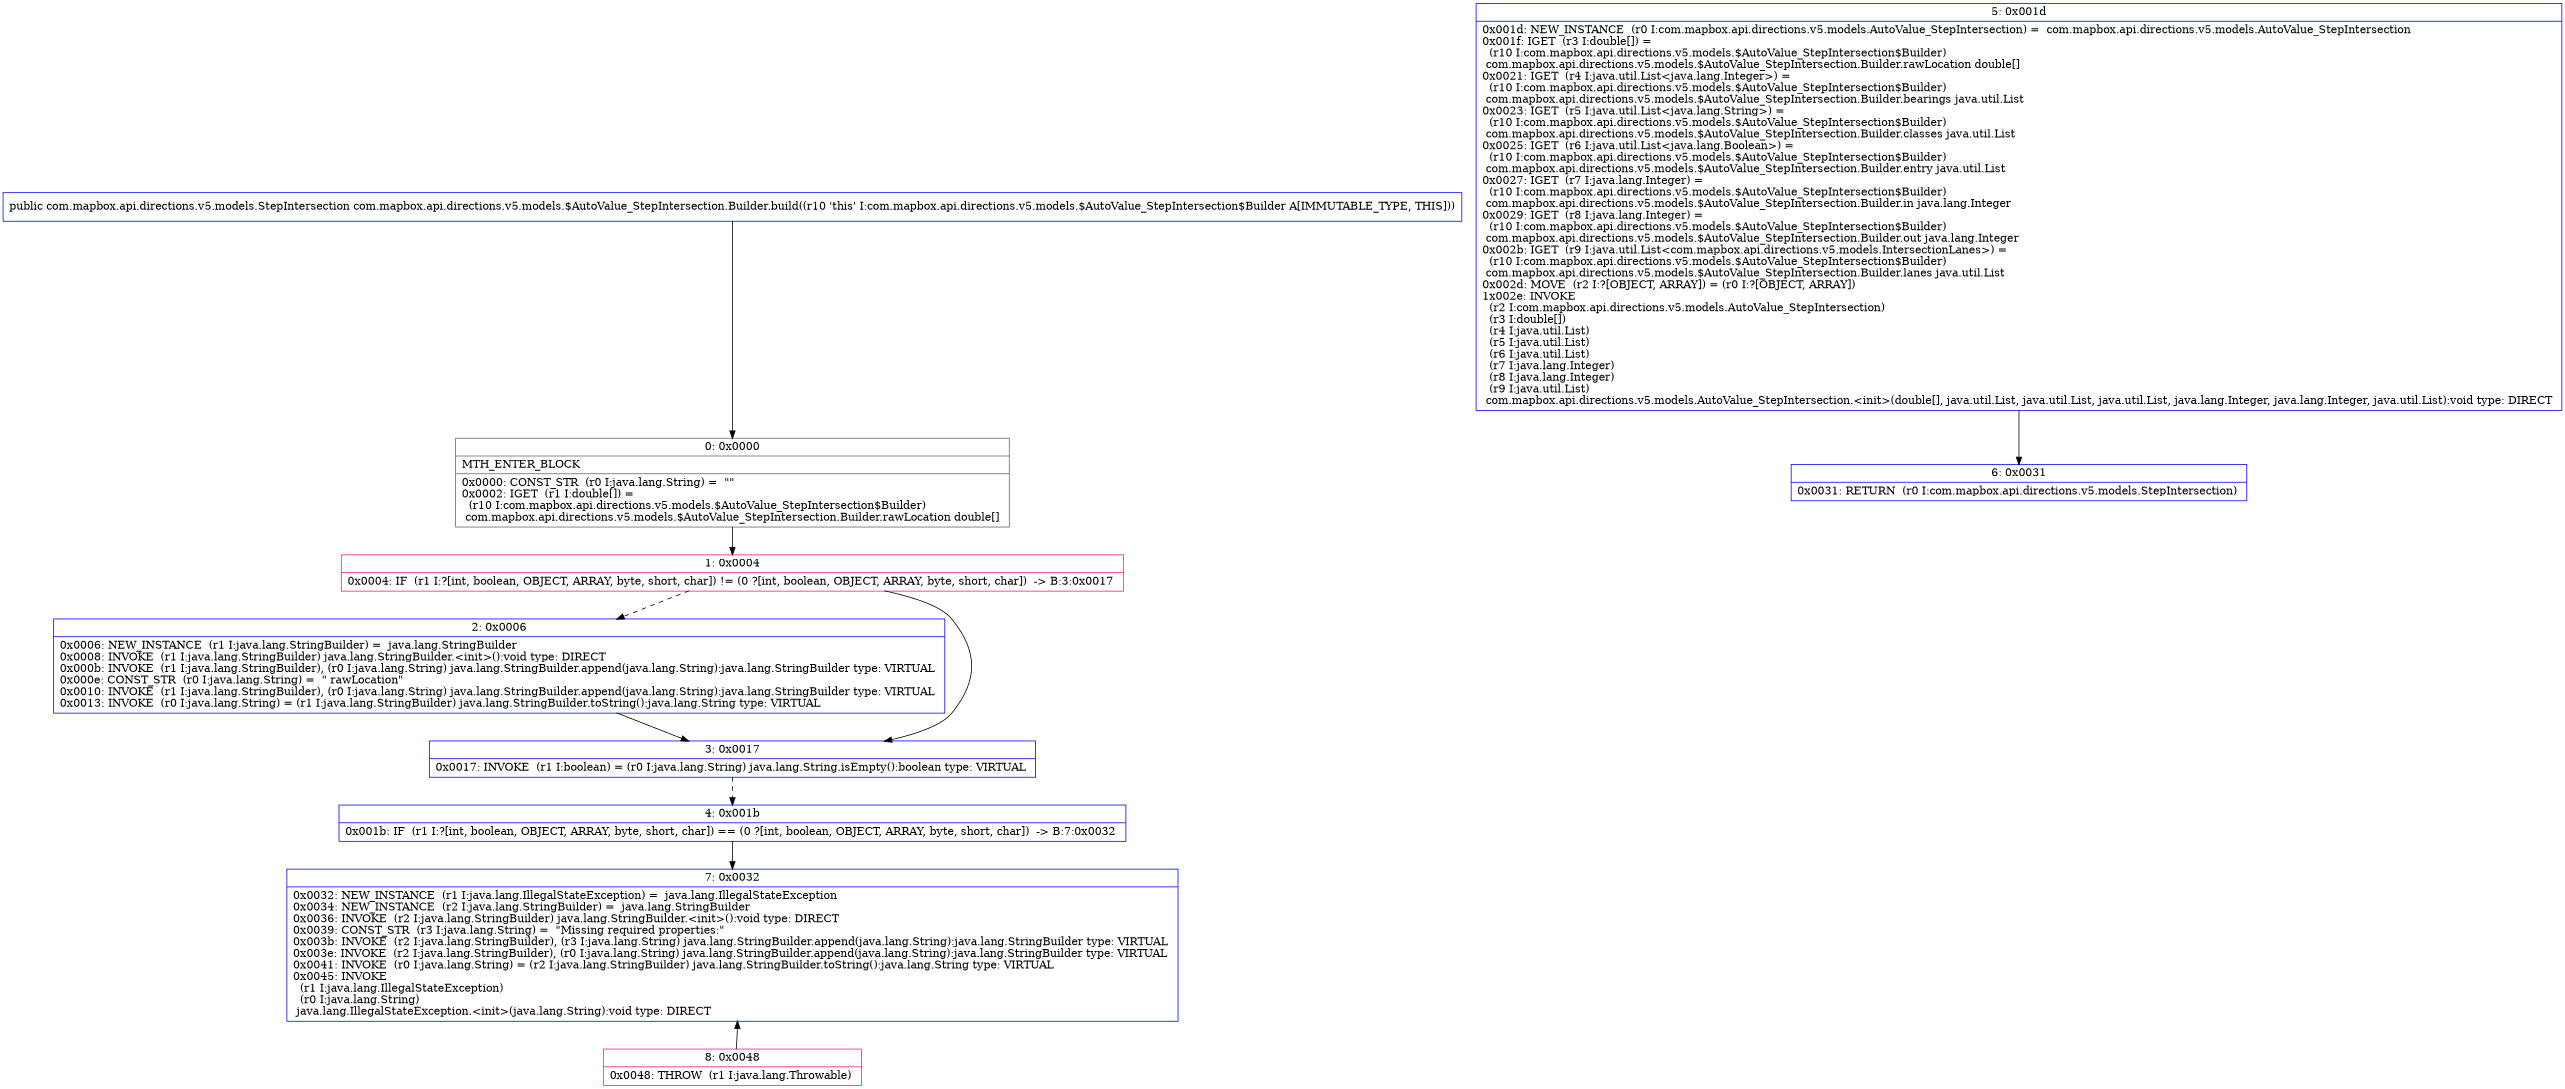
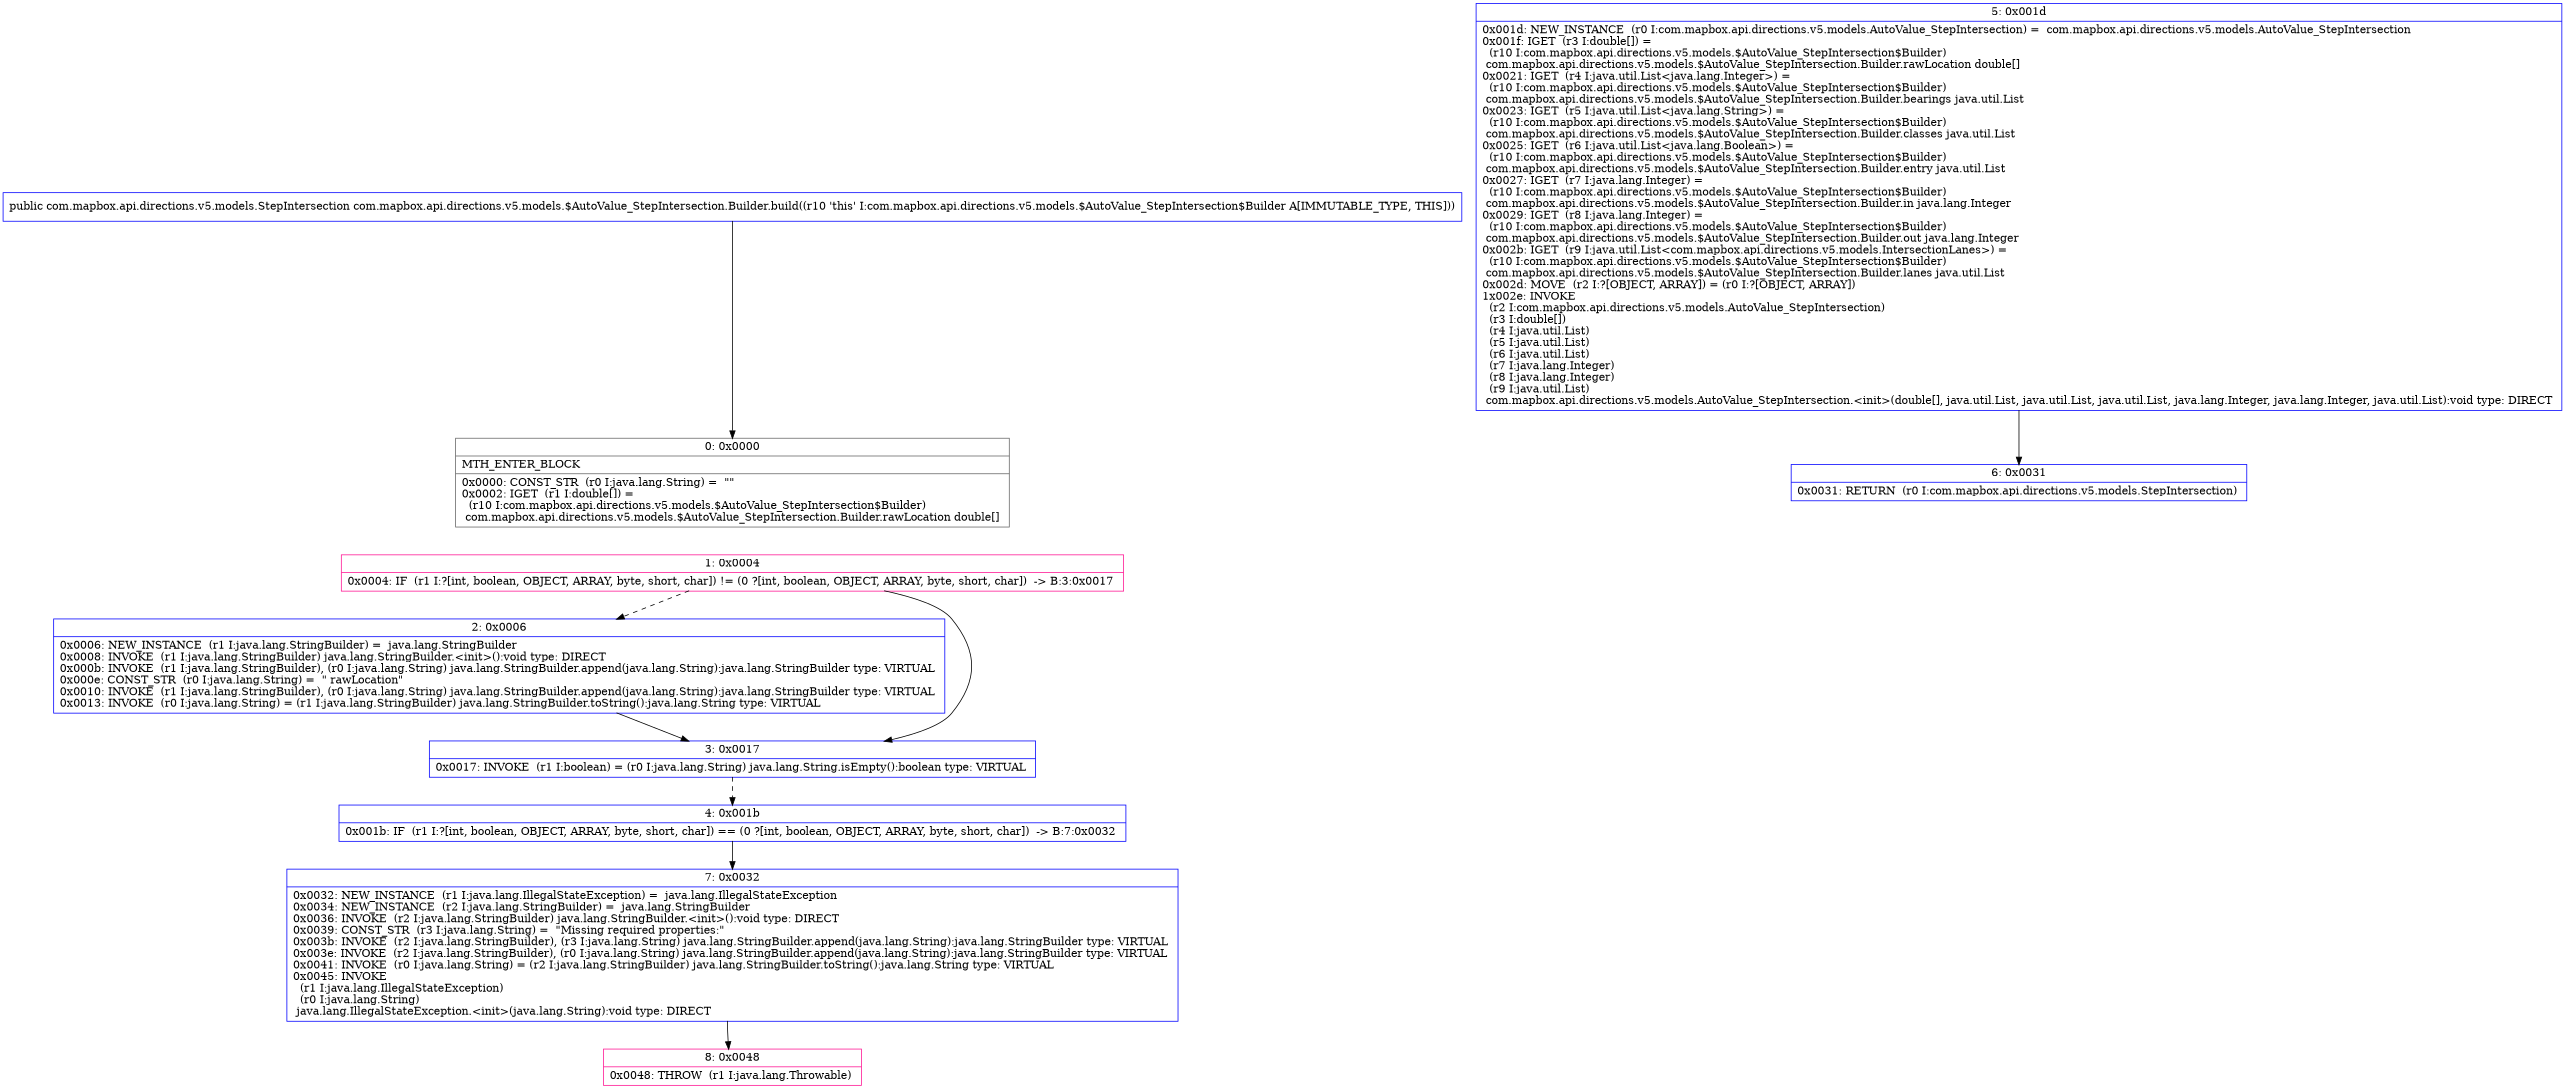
  digraph {
    node [color=blue shape=record]
    n1 [color=gray40 label="{0\:\ 0x0000|MTH_ENTER_BLOCK\l|0x0000: CONST_STR  (r0 I:java.lang.String) =  \"\" \l0x0002: IGET  (r1 I:double[]) = \l  (r10 I:com.mapbox.api.directions.v5.models.$AutoValue_StepIntersection$Builder)\l com.mapbox.api.directions.v5.models.$AutoValue_StepIntersection.Builder.rawLocation double[] \l}"]
    n2 [color=deeppink label="{1\:\ 0x0004|0x0004: IF  (r1 I:?[int, boolean, OBJECT, ARRAY, byte, short, char]) != (0 ?[int, boolean, OBJECT, ARRAY, byte, short, char])  \-\> B:3:0x0017 \l}"]
    n3 [label="{2\:\ 0x0006|0x0006: NEW_INSTANCE  (r1 I:java.lang.StringBuilder) =  java.lang.StringBuilder \l0x0008: INVOKE  (r1 I:java.lang.StringBuilder) java.lang.StringBuilder.\<init\>():void type: DIRECT \l0x000b: INVOKE  (r1 I:java.lang.StringBuilder), (r0 I:java.lang.String) java.lang.StringBuilder.append(java.lang.String):java.lang.StringBuilder type: VIRTUAL \l0x000e: CONST_STR  (r0 I:java.lang.String) =  \" rawLocation\" \l0x0010: INVOKE  (r1 I:java.lang.StringBuilder), (r0 I:java.lang.String) java.lang.StringBuilder.append(java.lang.String):java.lang.StringBuilder type: VIRTUAL \l0x0013: INVOKE  (r0 I:java.lang.String) = (r1 I:java.lang.StringBuilder) java.lang.StringBuilder.toString():java.lang.String type: VIRTUAL \l}"]
    n4 [label="{3\:\ 0x0017|0x0017: INVOKE  (r1 I:boolean) = (r0 I:java.lang.String) java.lang.String.isEmpty():boolean type: VIRTUAL \l}"]
    n5 [label="{4\:\ 0x001b|0x001b: IF  (r1 I:?[int, boolean, OBJECT, ARRAY, byte, short, char]) == (0 ?[int, boolean, OBJECT, ARRAY, byte, short, char])  \-\> B:7:0x0032 \l}"]
    n6 [label="{7\:\ 0x0032|0x0032: NEW_INSTANCE  (r1 I:java.lang.IllegalStateException) =  java.lang.IllegalStateException \l0x0034: NEW_INSTANCE  (r2 I:java.lang.StringBuilder) =  java.lang.StringBuilder \l0x0036: INVOKE  (r2 I:java.lang.StringBuilder) java.lang.StringBuilder.\<init\>():void type: DIRECT \l0x0039: CONST_STR  (r3 I:java.lang.String) =  \"Missing required properties:\" \l0x003b: INVOKE  (r2 I:java.lang.StringBuilder), (r3 I:java.lang.String) java.lang.StringBuilder.append(java.lang.String):java.lang.StringBuilder type: VIRTUAL \l0x003e: INVOKE  (r2 I:java.lang.StringBuilder), (r0 I:java.lang.String) java.lang.StringBuilder.append(java.lang.String):java.lang.StringBuilder type: VIRTUAL \l0x0041: INVOKE  (r0 I:java.lang.String) = (r2 I:java.lang.StringBuilder) java.lang.StringBuilder.toString():java.lang.String type: VIRTUAL \l0x0045: INVOKE  \l  (r1 I:java.lang.IllegalStateException)\l  (r0 I:java.lang.String)\l java.lang.IllegalStateException.\<init\>(java.lang.String):void type: DIRECT \l}"]
    n7 [label="{5\:\ 0x001d|0x001d: NEW_INSTANCE  (r0 I:com.mapbox.api.directions.v5.models.AutoValue_StepIntersection) =  com.mapbox.api.directions.v5.models.AutoValue_StepIntersection \l0x001f: IGET  (r3 I:double[]) = \l  (r10 I:com.mapbox.api.directions.v5.models.$AutoValue_StepIntersection$Builder)\l com.mapbox.api.directions.v5.models.$AutoValue_StepIntersection.Builder.rawLocation double[] \l0x0021: IGET  (r4 I:java.util.List\<java.lang.Integer\>) = \l  (r10 I:com.mapbox.api.directions.v5.models.$AutoValue_StepIntersection$Builder)\l com.mapbox.api.directions.v5.models.$AutoValue_StepIntersection.Builder.bearings java.util.List \l0x0023: IGET  (r5 I:java.util.List\<java.lang.String\>) = \l  (r10 I:com.mapbox.api.directions.v5.models.$AutoValue_StepIntersection$Builder)\l com.mapbox.api.directions.v5.models.$AutoValue_StepIntersection.Builder.classes java.util.List \l0x0025: IGET  (r6 I:java.util.List\<java.lang.Boolean\>) = \l  (r10 I:com.mapbox.api.directions.v5.models.$AutoValue_StepIntersection$Builder)\l com.mapbox.api.directions.v5.models.$AutoValue_StepIntersection.Builder.entry java.util.List \l0x0027: IGET  (r7 I:java.lang.Integer) = \l  (r10 I:com.mapbox.api.directions.v5.models.$AutoValue_StepIntersection$Builder)\l com.mapbox.api.directions.v5.models.$AutoValue_StepIntersection.Builder.in java.lang.Integer \l0x0029: IGET  (r8 I:java.lang.Integer) = \l  (r10 I:com.mapbox.api.directions.v5.models.$AutoValue_StepIntersection$Builder)\l com.mapbox.api.directions.v5.models.$AutoValue_StepIntersection.Builder.out java.lang.Integer \l0x002b: IGET  (r9 I:java.util.List\<com.mapbox.api.directions.v5.models.IntersectionLanes\>) = \l  (r10 I:com.mapbox.api.directions.v5.models.$AutoValue_StepIntersection$Builder)\l com.mapbox.api.directions.v5.models.$AutoValue_StepIntersection.Builder.lanes java.util.List \l0x002d: MOVE  (r2 I:?[OBJECT, ARRAY]) = (r0 I:?[OBJECT, ARRAY]) \l1x002e: INVOKE  \l  (r2 I:com.mapbox.api.directions.v5.models.AutoValue_StepIntersection)\l  (r3 I:double[])\l  (r4 I:java.util.List)\l  (r5 I:java.util.List)\l  (r6 I:java.util.List)\l  (r7 I:java.lang.Integer)\l  (r8 I:java.lang.Integer)\l  (r9 I:java.util.List)\l com.mapbox.api.directions.v5.models.AutoValue_StepIntersection.\<init\>(double[], java.util.List, java.util.List, java.util.List, java.lang.Integer, java.lang.Integer, java.util.List):void type: DIRECT \l}"]
    n8 [label="{6\:\ 0x0031|0x0031: RETURN  (r0 I:com.mapbox.api.directions.v5.models.StepIntersection) \l}"]
    n9 [color=deeppink label="{8\:\ 0x0048|0x0048: THROW  (r1 I:java.lang.Throwable) \l}"]
    n10 [label="{public com.mapbox.api.directions.v5.models.StepIntersection com.mapbox.api.directions.v5.models.$AutoValue_StepIntersection.Builder.build((r10 'this' I:com.mapbox.api.directions.v5.models.$AutoValue_StepIntersection$Builder A[IMMUTABLE_TYPE, THIS])) }"]
-   n1 -> n2
    n2 -> n3 [style=dashed]
    n2 -> n4
    n3 -> n4
    n4 -> n5 [style=dashed]
    n5 -> n6
-   n9 -> n6
+   n6 -> n9
    n7 -> n8
    n10 -> n1
  }
